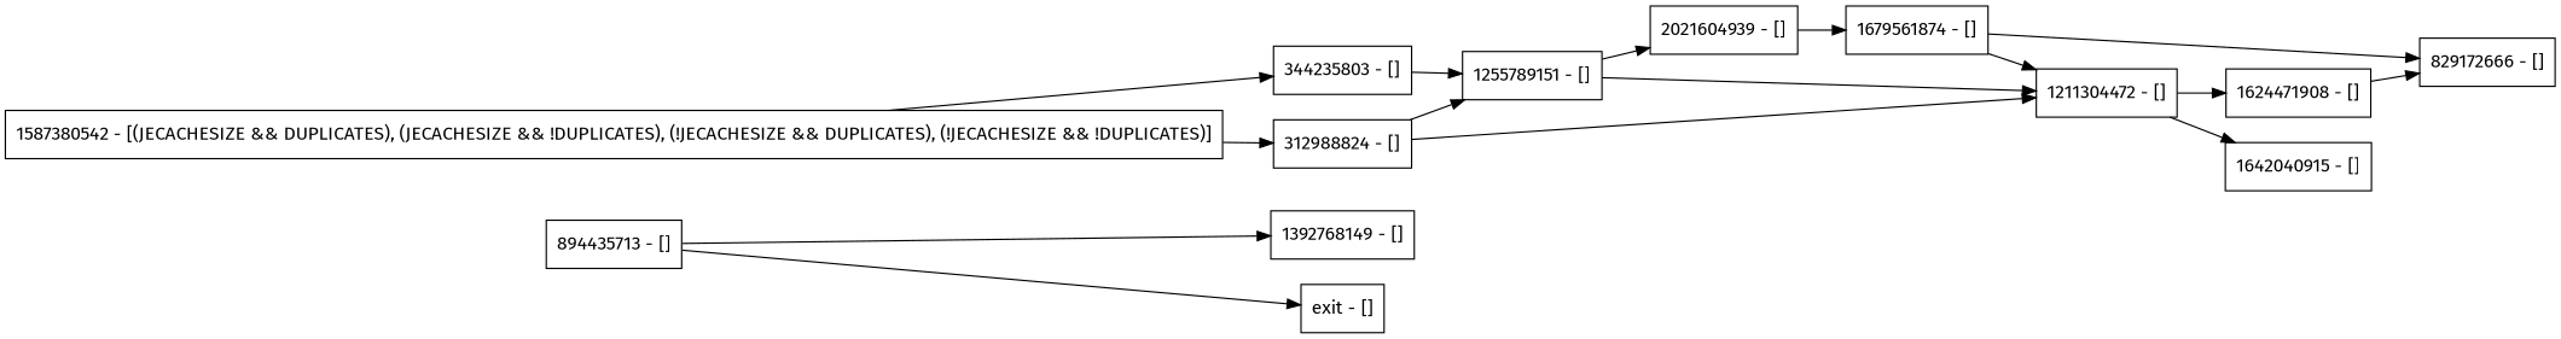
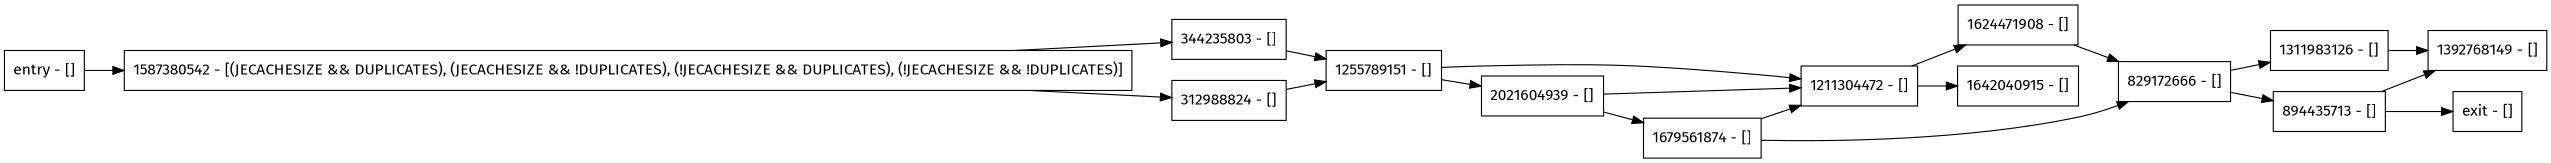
  digraph {
    fontname="Fira Sans"
    rankdir=LR
    node [fontname="Fira Sans" shape=record]
    edge [fontname="Fira Sans"]
    n1 [label="1392768149 - []"]
    n2 [label="exit - []"]
    n3 [label="1211304472 - []"]
    n4 [label="1624471908 - []"]
    n5 [label="1642040915 - []"]
    n6 [label="829172666 - []"]
    n7 [label="344235803 - []"]
    n8 [label="1255789151 - []"]
    n9 [label="2021604939 - []"]
    n10 [label="1679561874 - []"]
+   n11 [label="1311983126 - []"]
    n12 [label="894435713 - []"]
    n13 [label="1587380542 - [(JECACHESIZE && DUPLICATES), (JECACHESIZE && !DUPLICATES), (!JECACHESIZE && DUPLICATES), (!JECACHESIZE && !DUPLICATES)]"]
    n14 [label="312988824 - []"]
+   n15 [label="entry - []"]
    n3 -> n4
    n3 -> n5
    n4 -> n6
+   n6 -> n11
+   n6 -> n12
    n7 -> n8
    n8 -> n3
    n8 -> n9
-   n14 -> n3
+   n9 -> n3
    n9 -> n10
    n10 -> n3
    n10 -> n6
+   n11 -> n1
    n12 -> n1
    n12 -> n2
    n13 -> n7
    n13 -> n14
    n14 -> n8
+   n15 -> n13
  }
